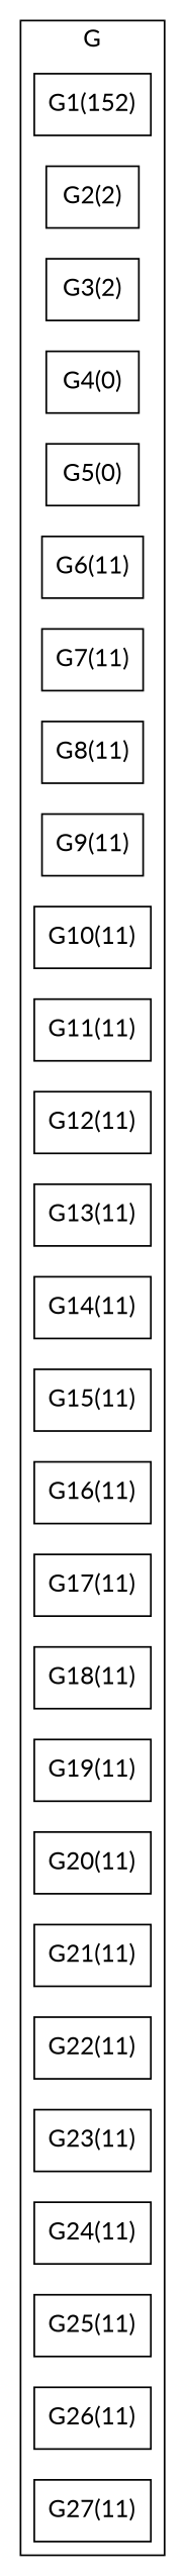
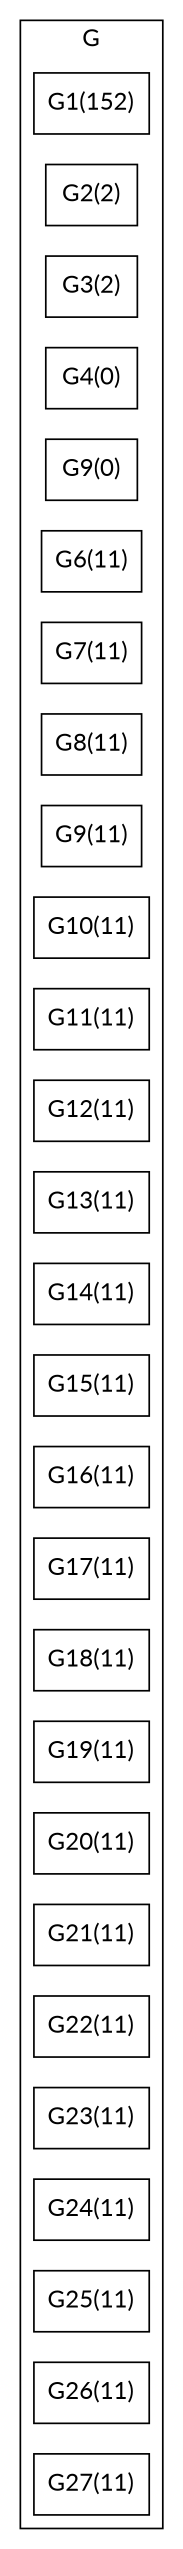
  strict graph {
    concentrate=true
    rankdir=LR
    ranksep="8 equally"
    splines=true
    fontname=Lato
    node [shape=rectangle fontname=Lato]
    n1 [label="G1(152)"]
    n2 [label="G2(2)"]
    n3 [label="G3(2)"]
    n4 [label="G4(0)"]
-   n5 [label="G5(0)"]
+   n5 [label="G9(0)"]
    n6 [label="G6(11)"]
    n7 [label="G7(11)"]
    n8 [label="G8(11)"]
    n9 [label="G9(11)"]
    n10 [label="G10(11)"]
    n11 [label="G11(11)"]
    n12 [label="G12(11)"]
    n13 [label="G13(11)"]
    n14 [label="G14(11)"]
    n15 [label="G15(11)"]
    n16 [label="G16(11)"]
    n17 [label="G17(11)"]
    n18 [label="G18(11)"]
    n19 [label="G19(11)"]
    n20 [label="G20(11)"]
    n21 [label="G21(11)"]
    n22 [label="G22(11)"]
    n23 [label="G23(11)"]
    n24 [label="G24(11)"]
    n25 [label="G25(11)"]
    n26 [label="G26(11)"]
    n27 [label="G27(11)"]
    subgraph cluster_1 {
      color=black
      label=G
      rank=same
      n1
      n2
      n3
      n4
      n5
      n6
      n7
      n8
      n9
      n10
      n11
      n12
      n13
      n14
      n15
      n16
      n17
      n18
      n19
      n20
      n21
      n22
      n23
      n24
      n25
      n26
      n27
    }
    subgraph cluster_2 {
      color=black
      label=P
      rank=same
    }
  }
